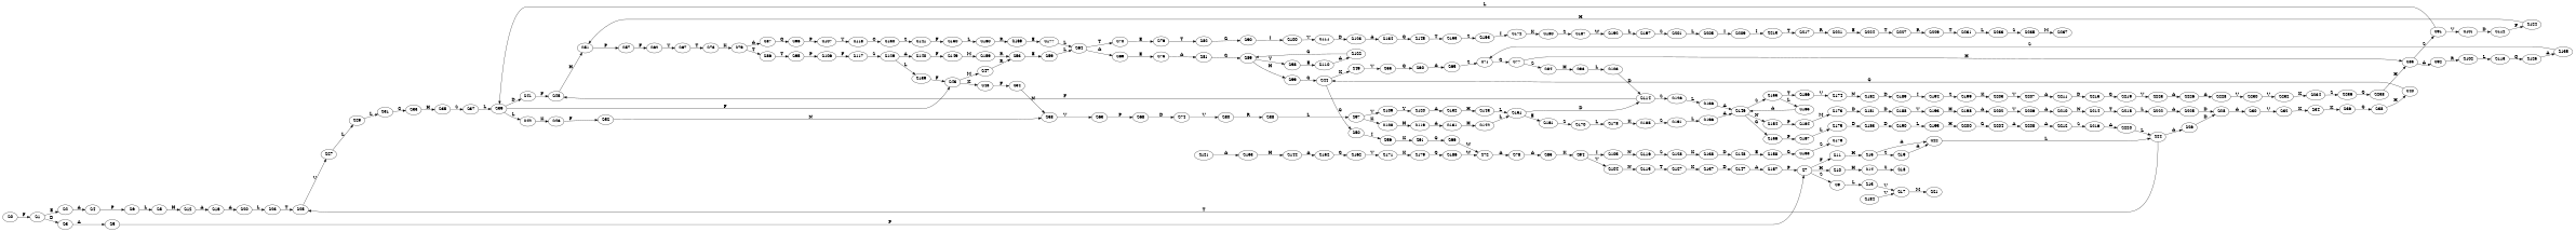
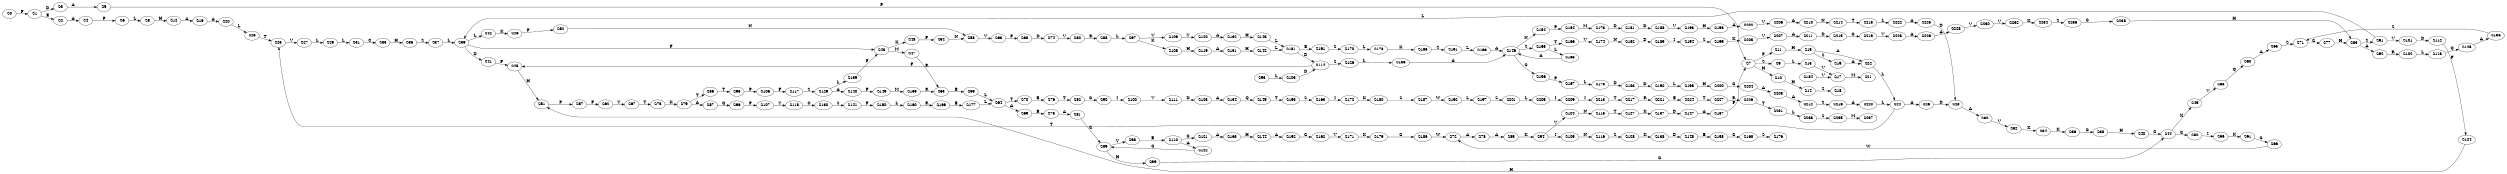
  strict digraph {
    rankdir=LR
    S0
    S1
    S2
    S3
    S4
    S5
    S6
    S7
    S8
    S9
    S10
    S11
    S12
    S13
    S14
    S15
    S16
    S17
    S18
    S19
    S22
    S20
    S21
    S23
    S24
    S25
    S26
    S27
    S28
    S29
    S30
    S31
    S32
    S33
    S34
    S35
    S36
    S37
    S38
    S39
    S40
    S41
    S42
    S43
    S44
    S45
    S46
    S47
    S48
    S49
    S50
    S51
    S52
    S53
    S54
    S55
    S56
    S57
    S58
    S59
    S60
    S61
    S62
    S63
    S64
    S65
    S66
    S67
    S68
    S69
    S70
    S71
    S72
    S73
    S74
    S75
    S76
    S77
    S78
    S79
    S80
    S81
    S82
    S83
-   S84
    S85
    S86
    S87
    S88
    S89
    S90
    S91
    S92
    S93
    S94
    S95
    S96
    S97
    S98
    S99
    S100
    S101
    S102
    S103
    S104
    S105
    S106
    S107
    S108
    S109
    S110
    S111
    S112
    S113
    S114
    S115
    S116
    S117
    S118
    S119
    S120
    S121
    S122
    S123
    S124
    S125
    S126
    S127
    S128
    S129
    S130
    S131
    S132
    S133
    S134
    S135
    S136
    S137
    S138
    S139
    S140
    S141
    S142
    S143
    S144
    S145
    S146
    S147
    S148
    S149
    S150
    S151
    S152
    S153
    S154
    S155
    S156
    S157
    S158
    S159
    S160
    S161
    S162
    S163
    S164
    S165
    S166
    S167
    S168
    S169
    S170
    S171
    S172
    S173
    S174
    S175
    S176
    S177
    S178
    S179
    S180
    S181
    S182
    S183
    S185
    S186
    S187
    S188
    S189
    S190
    S184
    S191
    S192
    S193
    S194
    S195
    S196
    S197
    S198
    S199
    S200
    S201
    S202
    S203
    S204
    S205
    S206
    S207
    S208
    S209
    S210
    S211
    S212
    S213
    S214
    S215
    S216
    S217
    S218
    S219
    S220
    S221
    S222
    S223
    S224
    S225
    S226
    S227
    S228
    S229
    S230
    S231
    S232
    S233
    S234
    S235
    S236
    S237
    S238
    S0 -> S1 [label=F]
    S1 -> S2 [label=E]
    S1 -> S3 [label=D]
    S2 -> S4 [label=A]
    S3 -> S5 [label=A]
    S4 -> S6 [label=P]
    S5 -> S7 [label=P]
    S6 -> S8 [label=L]
    S7 -> S9 [label=S]
    S7 -> S10 [label=H]
    S7 -> S11 [label=F]
    S8 -> S12 [label=H]
    S9 -> S13 [label=L]
    S10 -> S14 [label=H]
    S11 -> S15 [label=H]
    S12 -> S16 [label=A]
    S13 -> S17 [label=V]
    S14 -> S18 [label=S]
    S15 -> S19 [label=S]
    S15 -> S22 [label=A]
    S16 -> S20 [label=A]
    S17 -> S21 [label=M]
    S19 -> S22 [label=A]
    S22 -> S24 [label=L]
    S20 -> S23 [label=L]
    S23 -> S25 [label=T]
    S24 -> S25 [label=T]
    S24 -> S26 [label=A]
    S25 -> S27 [label=V]
    S26 -> S28 [label=D]
    S27 -> S29 [label=L]
    S28 -> S30 [label=A]
    S29 -> S31 [label=L]
    S30 -> S32 [label=V]
    S31 -> S33 [label=C]
    S32 -> S34 [label=K]
    S33 -> S35 [label=H]
    S34 -> S36 [label=K]
    S35 -> S37 [label=S]
    S36 -> S38 [label=G]
    S37 -> S39 [label=L]
    S38 -> S40 [label=H]
    S39 -> S41 [label=D]
    S39 -> S42 [label=L]
    S39 -> S43 [label=F]
    S40 -> S44 [label=G]
    S41 -> S45 [label=F]
    S42 -> S46 [label=K]
    S43 -> S47 [label=M]
    S43 -> S48 [label=K]
    S44 -> S49 [label=K]
    S44 -> S50 [label=G]
    S45 -> S51 [label=H]
    S46 -> S52 [label=F]
    S47 -> S53 [label=R]
    S48 -> S54 [label=F]
    S49 -> S55 [label=V]
    S50 -> S56 [label=I]
    S51 -> S57 [label=P]
    S52 -> S58 [label=N]
    S53 -> S59 [label=E]
    S54 -> S58 [label=N]
    S55 -> S60 [label=Q]
    S56 -> S61 [label=K]
    S57 -> S62 [label=F]
    S58 -> S63 [label=V]
    S59 -> S64 [label=L]
    S60 -> S65 [label=A]
    S61 -> S66 [label=G]
    S62 -> S67 [label=Y]
    S63 -> S68 [label=P]
    S64 -> S69 [label=A]
    S64 -> S70 [label=T]
    S65 -> S71 [label=S]
    S66 -> S72 [label=W]
    S67 -> S73 [label=T]
    S68 -> S74 [label=D]
    S69 -> S75 [label=E]
    S70 -> S76 [label=E]
    S71 -> S77 [label=G]
    S72 -> S78 [label=A]
    S73 -> S79 [label=K]
    S74 -> S80 [label=V]
    S75 -> S81 [label=A]
    S76 -> S82 [label=T]
    S77 -> S83 [label=H]
-   S77 -> S84 [label=S]
    S78 -> S85 [label=A]
    S79 -> S86 [label=T]
    S79 -> S87 [label=A]
    S80 -> S88 [label=R]
    S81 -> S89 [label=G]
    S82 -> S90 [label=G]
    S83 -> S91 [label=S]
    S83 -> S92 [label=A]
-   S84 -> S93 [label=H]
    S85 -> S94 [label=K]
    S86 -> S95 [label=T]
    S87 -> S96 [label=Q]
    S88 -> S97 [label=L]
    S89 -> S98 [label=Y]
    S89 -> S99 [label=H]
    S90 -> S100 [label=I]
    S91 -> S39 [label=L]
    S91 -> S101 [label=V]
    S92 -> S102 [label=R]
    S93 -> S103 [label=L]
    S94 -> S104 [label=V]
    S94 -> S105 [label=I]
    S95 -> S106 [label=P]
    S96 -> S107 [label=P]
    S97 -> S108 [label=K]
    S97 -> S109 [label=V]
    S98 -> S110 [label=E]
    S99 -> S44 [label=G]
    S100 -> S111 [label=V]
    S101 -> S112 [label=D]
    S102 -> S113 [label=L]
    S103 -> S114 [label=D]
    S104 -> S115 [label=N]
    S105 -> S116 [label=N]
    S106 -> S117 [label=F]
    S107 -> S118 [label=Y]
    S108 -> S119 [label=H]
    S109 -> S120 [label=Y]
+   S110 -> S121 [label=G]
    S110 -> S122 [label=A]
    S111 -> S123 [label=D]
    S112 -> S124 [label=F]
    S113 -> S125 [label=Q]
    S114 -> S45 [label=F]
    S114 -> S126 [label=S]
    S115 -> S127 [label=T]
    S116 -> S128 [label=S]
    S117 -> S129 [label=S]
    S118 -> S130 [label=C]
    S119 -> S131 [label=A]
    S120 -> S132 [label=A]
    S121 -> S133 [label=A]
    S122 -> S89 [label=G]
    S123 -> S134 [label=A]
    S124 -> S51 [label=H]
    S125 -> S135 [label=A]
    S126 -> S136 [label=L]
    S127 -> S137 [label=K]
    S128 -> S138 [label=K]
    S129 -> S139 [label=L]
    S129 -> S140 [label=A]
    S130 -> S141 [label=S]
    S131 -> S142 [label=H]
    S132 -> S143 [label=H]
    S133 -> S144 [label=H]
    S134 -> S145 [label=Q]
    S135 -> S71 [label=S]
    S136 -> S146 [label=A]
    S137 -> S147 [label=D]
    S138 -> S148 [label=D]
    S139 -> S43 [label=F]
    S140 -> S149 [label=F]
    S141 -> S150 [label=F]
    S142 -> S151 [label=L]
    S143 -> S151 [label=L]
    S144 -> S152 [label=A]
    S145 -> S153 [label=T]
    S146 -> S154 [label=N]
    S146 -> S155 [label=S]
    S146 -> S156 [label=G]
    S147 -> S157 [label=A]
    S148 -> S158 [label=E]
    S149 -> S159 [label=M]
    S150 -> S160 [label=L]
    S151 -> S114 [label=D]
    S151 -> S161 [label=E]
    S152 -> S162 [label=G]
    S153 -> S163 [label=S]
    S154 -> S164 [label=P]
    S155 -> S165 [label=L]
    S155 -> S166 [label=T]
    S156 -> S167 [label=P]
    S157 -> S7 [label=P]
    S158 -> S168 [label=G]
    S159 -> S53 [label=R]
    S160 -> S169 [label=R]
    S161 -> S170 [label=S]
    S162 -> S171 [label=V]
    S163 -> S172 [label=I]
    S164 -> S173 [label=M]
    S165 -> S146 [label=A]
    S166 -> S174 [label=V]
    S167 -> S175 [label=L]
    S168 -> S176 [label=S]
    S169 -> S177 [label=E]
    S170 -> S178 [label=L]
    S171 -> S179 [label=K]
    S172 -> S180 [label=K]
    S173 -> S181 [label=D]
    S174 -> S182 [label=N]
    S175 -> S183 [label=D]
    S177 -> S64 [label=L]
    S178 -> S185 [label=K]
    S179 -> S186 [label=G]
    S180 -> S187 [label=S]
    S181 -> S188 [label=D]
    S182 -> S189 [label=D]
    S183 -> S190 [label=D]
    S185 -> S191 [label=S]
    S186 -> S72 [label=W]
    S187 -> S192 [label=W]
    S188 -> S193 [label=V]
    S189 -> S194 [label=I]
    S190 -> S195 [label=L]
    S184 -> S17 [label=V]
    S191 -> S196 [label=L]
    S192 -> S197 [label=L]
    S193 -> S198 [label=H]
    S194 -> S199 [label=S]
    S195 -> S200 [label=H]
    S196 -> S146 [label=A]
    S197 -> S201 [label=S]
    S198 -> S202 [label=A]
    S199 -> S203 [label=K]
    S200 -> S204 [label=G]
    S201 -> S205 [label=L]
    S202 -> S206 [label=V]
    S203 -> S207 [label=V]
    S204 -> S208 [label=A]
    S205 -> S209 [label=I]
    S206 -> S210 [label=A]
    S207 -> S211 [label=A]
    S208 -> S212 [label=A]
    S209 -> S213 [label=I]
    S210 -> S214 [label=N]
    S211 -> S215 [label=D]
    S212 -> S216 [label=S]
    S213 -> S217 [label=T]
    S214 -> S218 [label=T]
    S215 -> S219 [label=G]
    S216 -> S220 [label=A]
    S217 -> S221 [label=R]
    S218 -> S222 [label=L]
    S219 -> S223 [label=V]
    S220 -> S24 [label=L]
    S221 -> S224 [label=E]
    S222 -> S225 [label=A]
    S223 -> S226 [label=A]
    S224 -> S227 [label=T]
    S225 -> S28 [label=D]
    S226 -> S228 [label=A]
    S227 -> S229 [label=R]
    S228 -> S230 [label=V]
    S229 -> S231 [label=T]
    S230 -> S232 [label=V]
    S231 -> S233 [label=L]
    S232 -> S234 [label=K]
    S233 -> S235 [label=S]
    S234 -> S236 [label=S]
    S235 -> S237 [label=M]
    S236 -> S238 [label=G]
    S238 -> S83 [label=H]
  }
